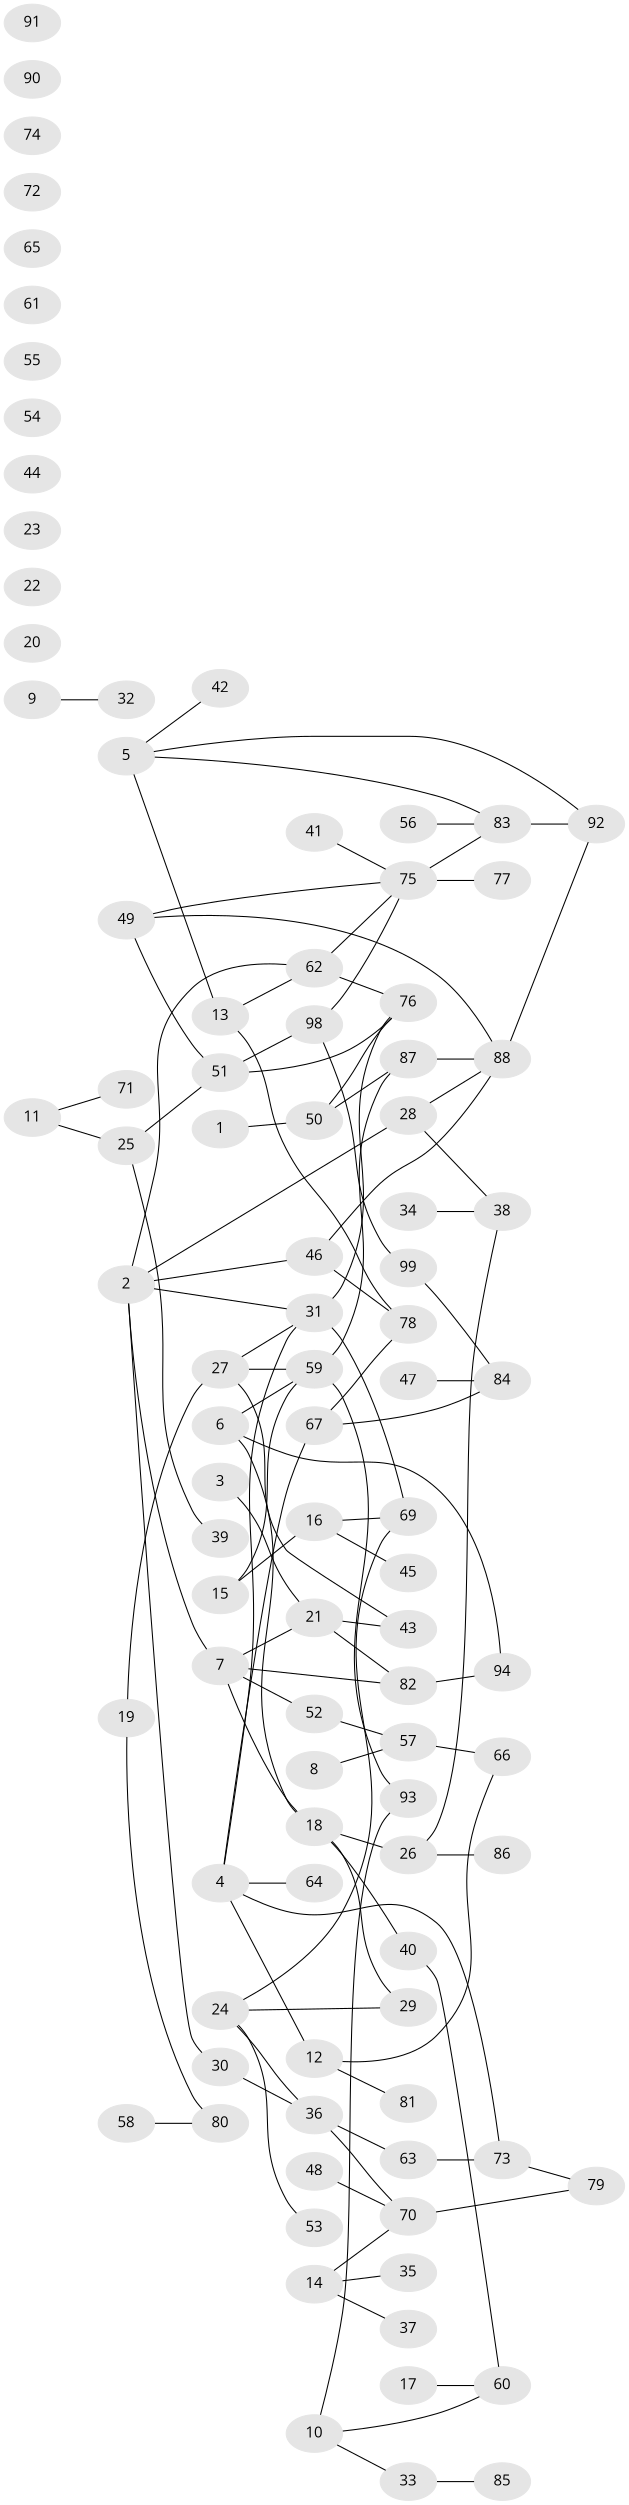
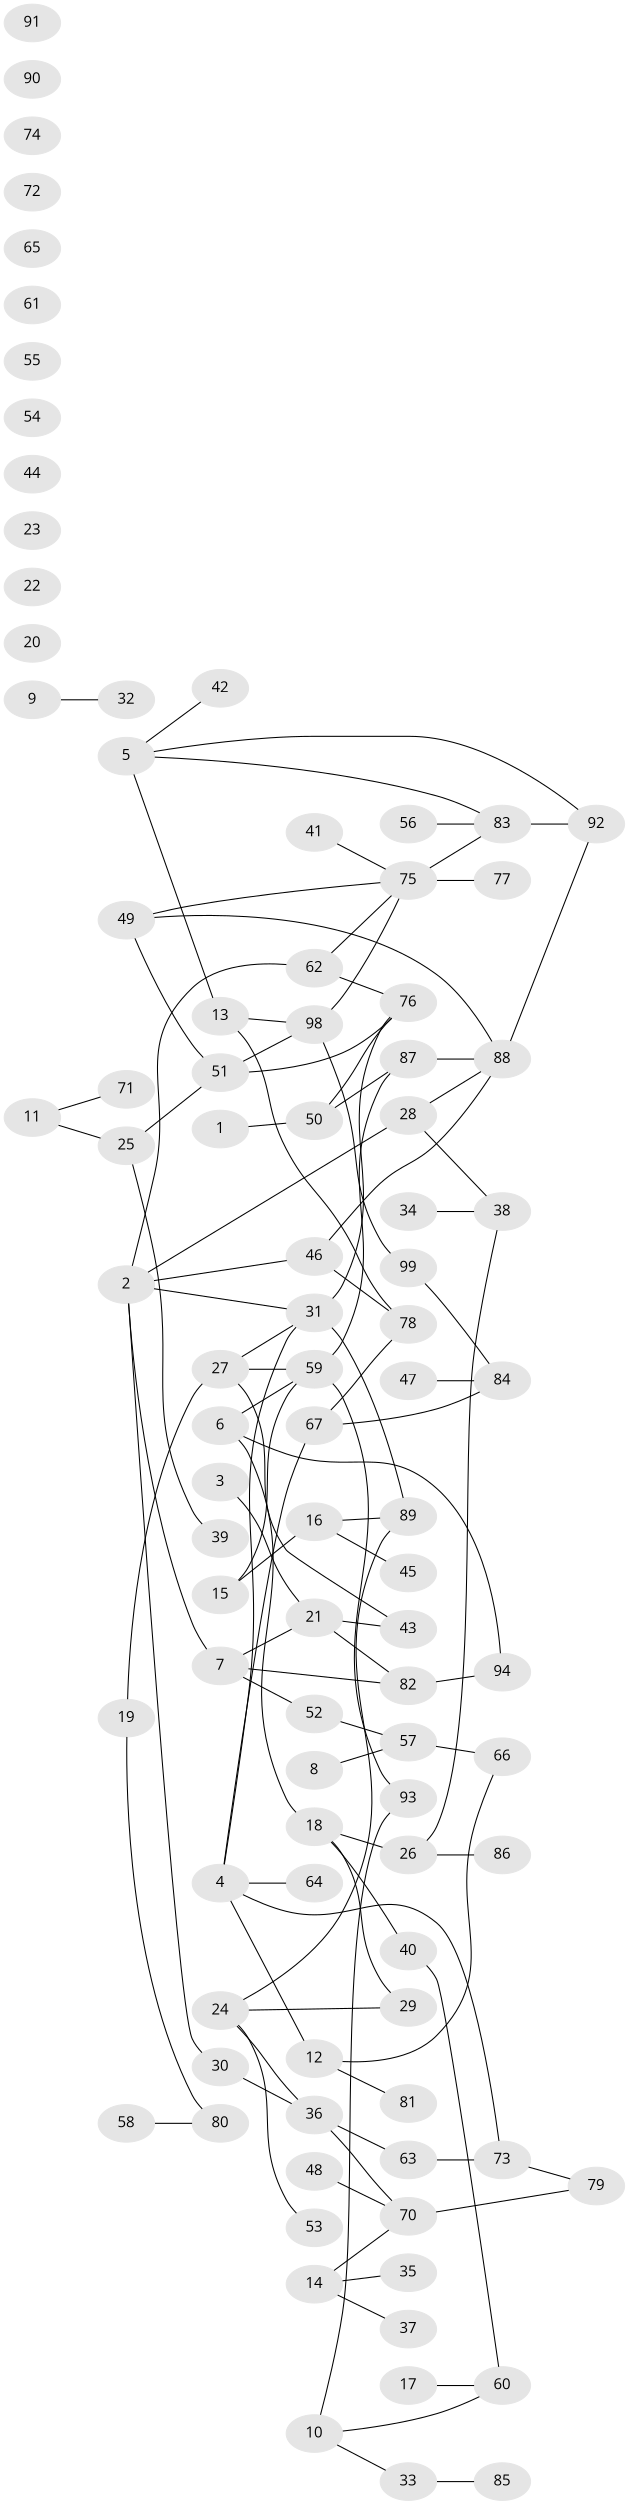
  graph {
    fontname="Open Sans"
    rankdir=LR
    node [color=gray90 fontname="Open Sans" style=filled]
    edge [fontname="Open Sans"]
    1
    50
    76
    87
    2
    7
    28
    30
    31
    46
    62
    21
    18
    52
    82
    38
    88
    36
-   89 [label=69]
+   89
    78
    75
    3
    43
    4
    12
    64
    67
    73
    66
    81
    84
    79
    5
    13
    42
    83
    92
    6
    59
    94
    26
    29
    40
    93
    57
    8
    9
    32
    10
    33
    60
    85
    11
    25
    71
    39
    51
    14
    35
    37
    70
    15
    16
    45
    17
    86
    19
    27
    80
    20
    22
    23
    24
    53
    63
    n76 [label=98]
    34
    41
    77
    44
    47
    48
    49
    n84 [label=99]
    54
    55
    56
    58
    61
    65
    72
    74
    90
    91
    1 -- 50
    50 -- 76
    50 -- 87
    87 -- 88
    2 -- 7
    2 -- 28
    2 -- 30
    2 -- 31
    2 -- 46
    2 -- 62
    7 -- 21
-   7 -- 18
    7 -- 52
    7 -- 82
    28 -- 38
    28 -- 88
    30 -- 36
    31 -- 76
    31 -- 89
    46 -- 88
    46 -- 78
    62 -- 76
    62 -- 75
    21 -- 82
    21 -- 43
    18 -- 26
    18 -- 29
    18 -- 40
    52 -- 57
    82 -- 94
    88 -- 92
    36 -- 70
    36 -- 63
    75 -- 83
    75 -- 77
    3 -- 21
    4 -- 31
    4 -- 12
    4 -- 64
    4 -- 67
    4 -- 73
    12 -- 66
    12 -- 81
    67 -- 78
    67 -- 84
    73 -- 79
    5 -- 13
    5 -- 42
    5 -- 83
    5 -- 92
-   13 -- 62
+   13 -- n76
    13 -- 78
    83 -- 92
    6 -- 18
    6 -- 59
    6 -- 94
    59 -- 87
    59 -- 93
    26 -- 38
    26 -- 86
    40 -- 60
    57 -- 66
    8 -- 57
    9 -- 32
    10 -- 93
    10 -- 33
    10 -- 60
    33 -- 85
    11 -- 25
    11 -- 71
    25 -- 39
    25 -- 51
    51 -- 76
    51 -- n76
    14 -- 35
    14 -- 37
    14 -- 70
    70 -- 79
    15 -- 59
    15 -- 16
    16 -- 89
    16 -- 45
    17 -- 60
    19 -- 27
    19 -- 80
    27 -- 31
    27 -- 43
    27 -- 59
    24 -- 36
    24 -- 89
    24 -- 29
    24 -- 53
    63 -- 73
    n76 -- 75
    n76 -- n84
    34 -- 38
    41 -- 75
    47 -- 84
    48 -- 70
    49 -- 88
    49 -- 75
    49 -- 51
    n84 -- 84
    56 -- 83
    58 -- 80
  }
